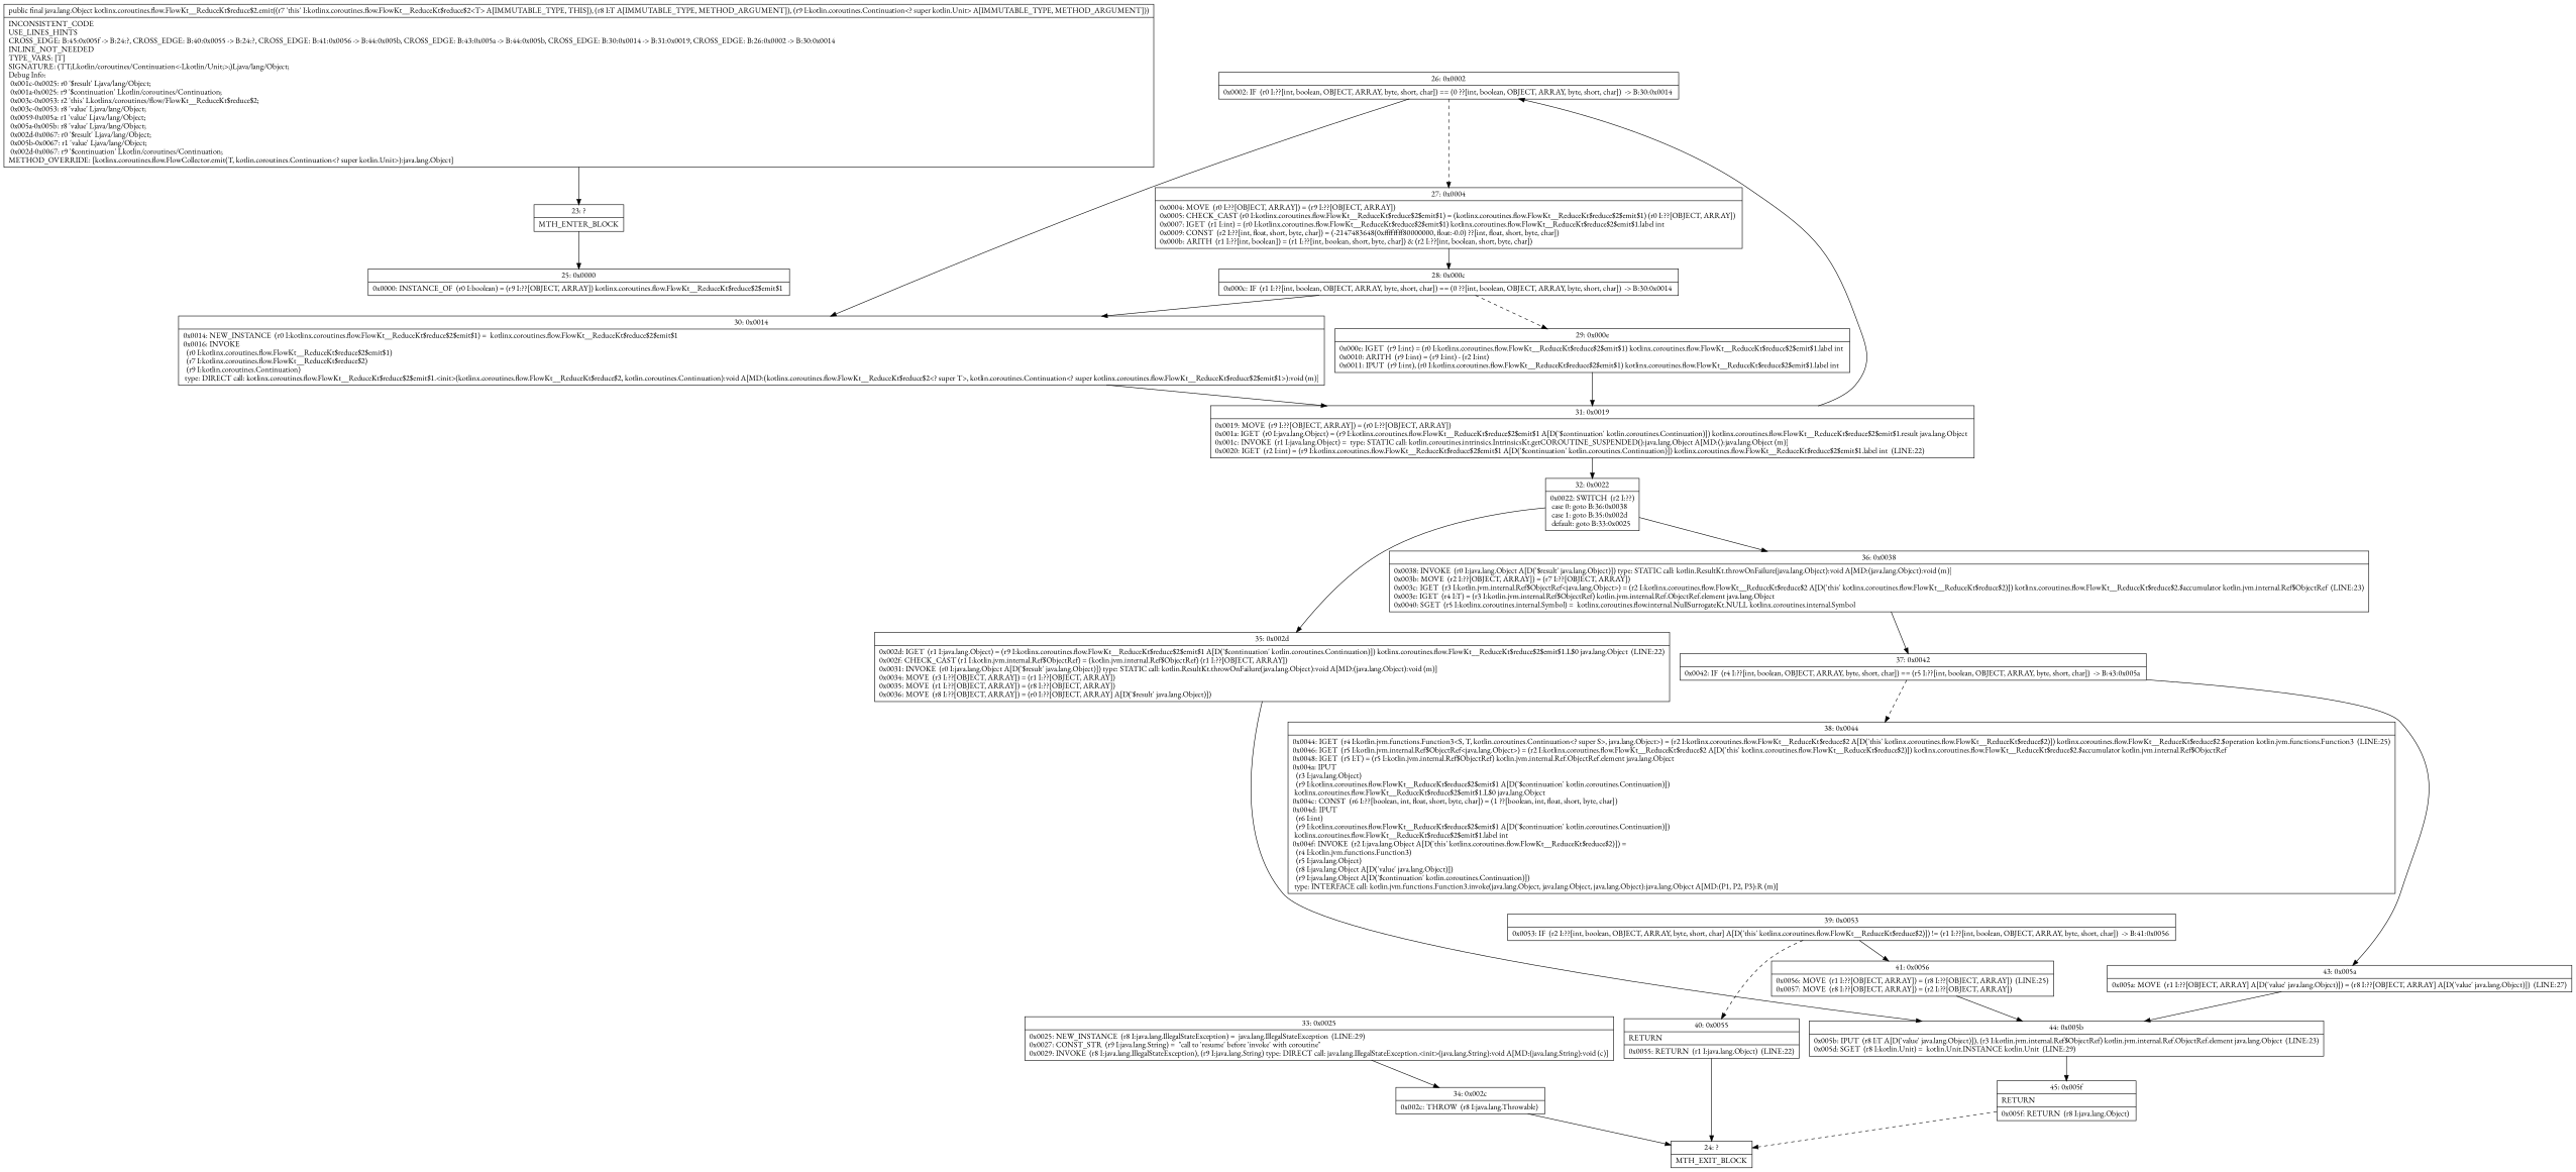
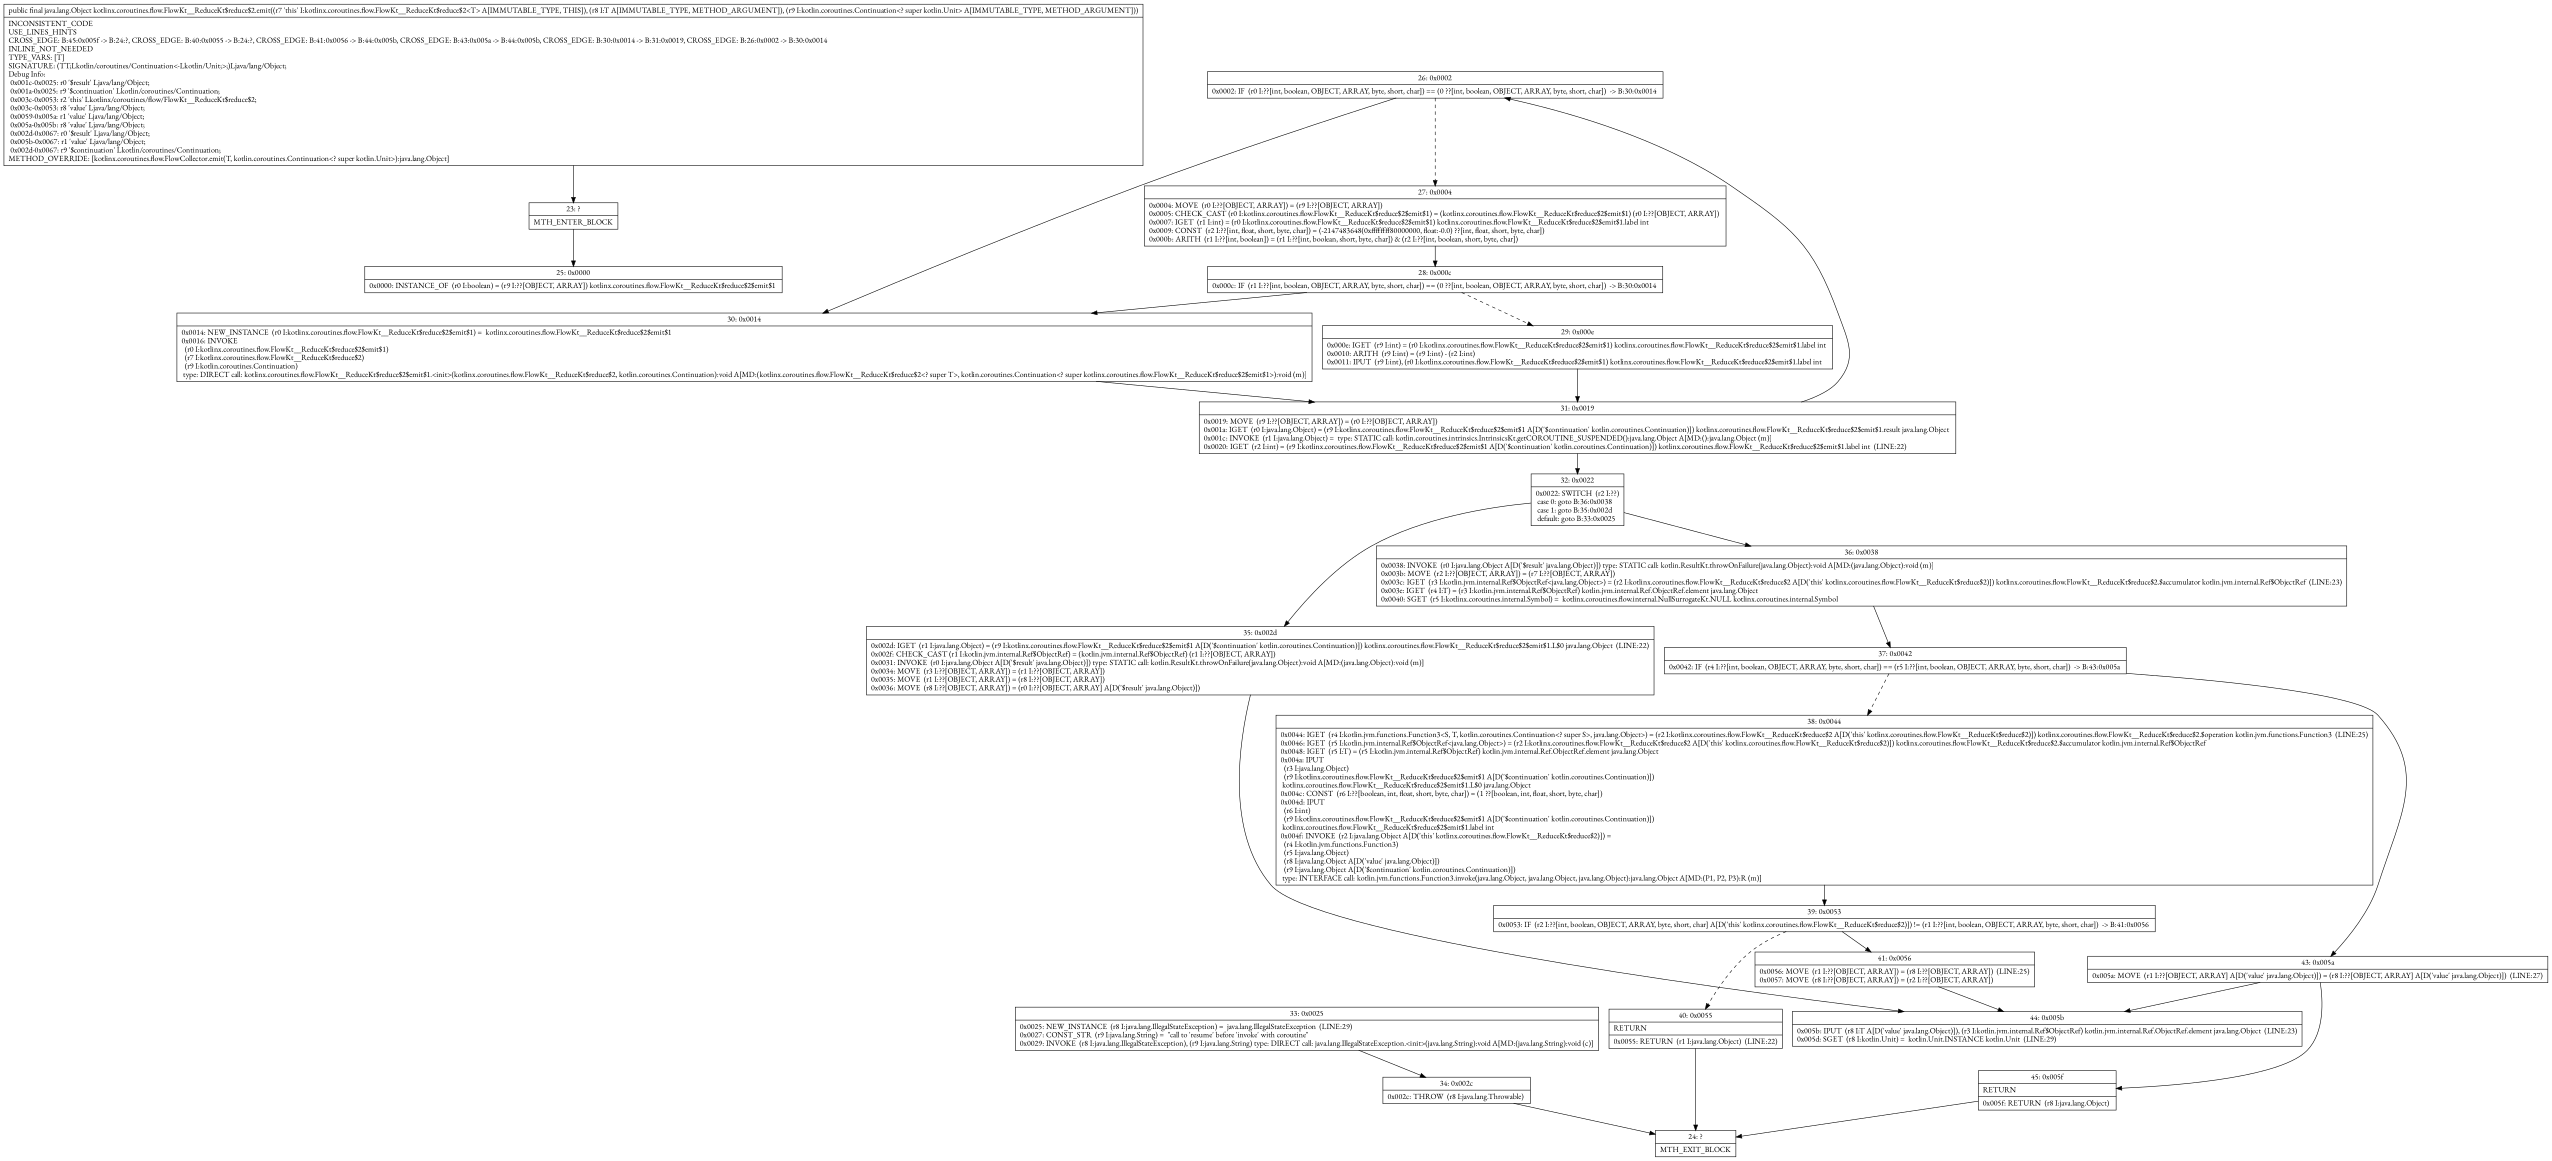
  digraph {
    fontname="EB Garamond"
    node [fontname="EB Garamond" shape=record]
    edge [fontname="EB Garamond"]
    n1 [label="{23\:\ ?|MTH_ENTER_BLOCK\l}"]
    n2 [label="{25\:\ 0x0000|0x0000: INSTANCE_OF  (r0 I:boolean) = (r9 I:??[OBJECT, ARRAY]) kotlinx.coroutines.flow.FlowKt__ReduceKt$reduce$2$emit$1 \l}"]
    n3 [label="{26\:\ 0x0002|0x0002: IF  (r0 I:??[int, boolean, OBJECT, ARRAY, byte, short, char]) == (0 ??[int, boolean, OBJECT, ARRAY, byte, short, char])  \-\> B:30:0x0014 \l}"]
    n4 [label="{27\:\ 0x0004|0x0004: MOVE  (r0 I:??[OBJECT, ARRAY]) = (r9 I:??[OBJECT, ARRAY]) \l0x0005: CHECK_CAST (r0 I:kotlinx.coroutines.flow.FlowKt__ReduceKt$reduce$2$emit$1) = (kotlinx.coroutines.flow.FlowKt__ReduceKt$reduce$2$emit$1) (r0 I:??[OBJECT, ARRAY]) \l0x0007: IGET  (r1 I:int) = (r0 I:kotlinx.coroutines.flow.FlowKt__ReduceKt$reduce$2$emit$1) kotlinx.coroutines.flow.FlowKt__ReduceKt$reduce$2$emit$1.label int \l0x0009: CONST  (r2 I:??[int, float, short, byte, char]) = (\-2147483648(0xffffffff80000000, float:\-0.0) ??[int, float, short, byte, char]) \l0x000b: ARITH  (r1 I:??[int, boolean]) = (r1 I:??[int, boolean, short, byte, char]) & (r2 I:??[int, boolean, short, byte, char]) \l}"]
    n5 [label="{30\:\ 0x0014|0x0014: NEW_INSTANCE  (r0 I:kotlinx.coroutines.flow.FlowKt__ReduceKt$reduce$2$emit$1) =  kotlinx.coroutines.flow.FlowKt__ReduceKt$reduce$2$emit$1 \l0x0016: INVOKE  \l  (r0 I:kotlinx.coroutines.flow.FlowKt__ReduceKt$reduce$2$emit$1)\l  (r7 I:kotlinx.coroutines.flow.FlowKt__ReduceKt$reduce$2)\l  (r9 I:kotlin.coroutines.Continuation)\l type: DIRECT call: kotlinx.coroutines.flow.FlowKt__ReduceKt$reduce$2$emit$1.\<init\>(kotlinx.coroutines.flow.FlowKt__ReduceKt$reduce$2, kotlin.coroutines.Continuation):void A[MD:(kotlinx.coroutines.flow.FlowKt__ReduceKt$reduce$2\<? super T\>, kotlin.coroutines.Continuation\<? super kotlinx.coroutines.flow.FlowKt__ReduceKt$reduce$2$emit$1\>):void (m)]\l}"]
    n6 [label="{28\:\ 0x000c|0x000c: IF  (r1 I:??[int, boolean, OBJECT, ARRAY, byte, short, char]) == (0 ??[int, boolean, OBJECT, ARRAY, byte, short, char])  \-\> B:30:0x0014 \l}"]
    n7 [label="{31\:\ 0x0019|0x0019: MOVE  (r9 I:??[OBJECT, ARRAY]) = (r0 I:??[OBJECT, ARRAY]) \l0x001a: IGET  (r0 I:java.lang.Object) = (r9 I:kotlinx.coroutines.flow.FlowKt__ReduceKt$reduce$2$emit$1 A[D('$continuation' kotlin.coroutines.Continuation)]) kotlinx.coroutines.flow.FlowKt__ReduceKt$reduce$2$emit$1.result java.lang.Object \l0x001c: INVOKE  (r1 I:java.lang.Object) =  type: STATIC call: kotlin.coroutines.intrinsics.IntrinsicsKt.getCOROUTINE_SUSPENDED():java.lang.Object A[MD:():java.lang.Object (m)]\l0x0020: IGET  (r2 I:int) = (r9 I:kotlinx.coroutines.flow.FlowKt__ReduceKt$reduce$2$emit$1 A[D('$continuation' kotlin.coroutines.Continuation)]) kotlinx.coroutines.flow.FlowKt__ReduceKt$reduce$2$emit$1.label int  (LINE:22)\l}"]
    n8 [label="{29\:\ 0x000e|0x000e: IGET  (r9 I:int) = (r0 I:kotlinx.coroutines.flow.FlowKt__ReduceKt$reduce$2$emit$1) kotlinx.coroutines.flow.FlowKt__ReduceKt$reduce$2$emit$1.label int \l0x0010: ARITH  (r9 I:int) = (r9 I:int) \- (r2 I:int) \l0x0011: IPUT  (r9 I:int), (r0 I:kotlinx.coroutines.flow.FlowKt__ReduceKt$reduce$2$emit$1) kotlinx.coroutines.flow.FlowKt__ReduceKt$reduce$2$emit$1.label int \l}"]
    n9 [label="{32\:\ 0x0022|0x0022: SWITCH  (r2 I:??)\l case 0: goto B:36:0x0038\l case 1: goto B:35:0x002d\l default: goto B:33:0x0025 \l}"]
    n10 [label="{35\:\ 0x002d|0x002d: IGET  (r1 I:java.lang.Object) = (r9 I:kotlinx.coroutines.flow.FlowKt__ReduceKt$reduce$2$emit$1 A[D('$continuation' kotlin.coroutines.Continuation)]) kotlinx.coroutines.flow.FlowKt__ReduceKt$reduce$2$emit$1.L$0 java.lang.Object  (LINE:22)\l0x002f: CHECK_CAST (r1 I:kotlin.jvm.internal.Ref$ObjectRef) = (kotlin.jvm.internal.Ref$ObjectRef) (r1 I:??[OBJECT, ARRAY]) \l0x0031: INVOKE  (r0 I:java.lang.Object A[D('$result' java.lang.Object)]) type: STATIC call: kotlin.ResultKt.throwOnFailure(java.lang.Object):void A[MD:(java.lang.Object):void (m)]\l0x0034: MOVE  (r3 I:??[OBJECT, ARRAY]) = (r1 I:??[OBJECT, ARRAY]) \l0x0035: MOVE  (r1 I:??[OBJECT, ARRAY]) = (r8 I:??[OBJECT, ARRAY]) \l0x0036: MOVE  (r8 I:??[OBJECT, ARRAY]) = (r0 I:??[OBJECT, ARRAY] A[D('$result' java.lang.Object)]) \l}"]
    n11 [label="{36\:\ 0x0038|0x0038: INVOKE  (r0 I:java.lang.Object A[D('$result' java.lang.Object)]) type: STATIC call: kotlin.ResultKt.throwOnFailure(java.lang.Object):void A[MD:(java.lang.Object):void (m)]\l0x003b: MOVE  (r2 I:??[OBJECT, ARRAY]) = (r7 I:??[OBJECT, ARRAY]) \l0x003c: IGET  (r3 I:kotlin.jvm.internal.Ref$ObjectRef\<java.lang.Object\>) = (r2 I:kotlinx.coroutines.flow.FlowKt__ReduceKt$reduce$2 A[D('this' kotlinx.coroutines.flow.FlowKt__ReduceKt$reduce$2)]) kotlinx.coroutines.flow.FlowKt__ReduceKt$reduce$2.$accumulator kotlin.jvm.internal.Ref$ObjectRef  (LINE:23)\l0x003e: IGET  (r4 I:T) = (r3 I:kotlin.jvm.internal.Ref$ObjectRef) kotlin.jvm.internal.Ref.ObjectRef.element java.lang.Object \l0x0040: SGET  (r5 I:kotlinx.coroutines.internal.Symbol) =  kotlinx.coroutines.flow.internal.NullSurrogateKt.NULL kotlinx.coroutines.internal.Symbol \l}"]
    n12 [label="{33\:\ 0x0025|0x0025: NEW_INSTANCE  (r8 I:java.lang.IllegalStateException) =  java.lang.IllegalStateException  (LINE:29)\l0x0027: CONST_STR  (r9 I:java.lang.String) =  \"call to 'resume' before 'invoke' with coroutine\" \l0x0029: INVOKE  (r8 I:java.lang.IllegalStateException), (r9 I:java.lang.String) type: DIRECT call: java.lang.IllegalStateException.\<init\>(java.lang.String):void A[MD:(java.lang.String):void (c)]\l}"]
    n13 [label="{34\:\ 0x002c|0x002c: THROW  (r8 I:java.lang.Throwable) \l}"]
    n14 [label="{44\:\ 0x005b|0x005b: IPUT  (r8 I:T A[D('value' java.lang.Object)]), (r3 I:kotlin.jvm.internal.Ref$ObjectRef) kotlin.jvm.internal.Ref.ObjectRef.element java.lang.Object  (LINE:23)\l0x005d: SGET  (r8 I:kotlin.Unit) =  kotlin.Unit.INSTANCE kotlin.Unit  (LINE:29)\l}"]
    n15 [label="{37\:\ 0x0042|0x0042: IF  (r4 I:??[int, boolean, OBJECT, ARRAY, byte, short, char]) == (r5 I:??[int, boolean, OBJECT, ARRAY, byte, short, char])  \-\> B:43:0x005a \l}"]
    n16 [label="{24\:\ ?|MTH_EXIT_BLOCK\l}"]
    n17 [label="{45\:\ 0x005f|RETURN\l|0x005f: RETURN  (r8 I:java.lang.Object) \l}"]
    n18 [label="{38\:\ 0x0044|0x0044: IGET  (r4 I:kotlin.jvm.functions.Function3\<S, T, kotlin.coroutines.Continuation\<? super S\>, java.lang.Object\>) = (r2 I:kotlinx.coroutines.flow.FlowKt__ReduceKt$reduce$2 A[D('this' kotlinx.coroutines.flow.FlowKt__ReduceKt$reduce$2)]) kotlinx.coroutines.flow.FlowKt__ReduceKt$reduce$2.$operation kotlin.jvm.functions.Function3  (LINE:25)\l0x0046: IGET  (r5 I:kotlin.jvm.internal.Ref$ObjectRef\<java.lang.Object\>) = (r2 I:kotlinx.coroutines.flow.FlowKt__ReduceKt$reduce$2 A[D('this' kotlinx.coroutines.flow.FlowKt__ReduceKt$reduce$2)]) kotlinx.coroutines.flow.FlowKt__ReduceKt$reduce$2.$accumulator kotlin.jvm.internal.Ref$ObjectRef \l0x0048: IGET  (r5 I:T) = (r5 I:kotlin.jvm.internal.Ref$ObjectRef) kotlin.jvm.internal.Ref.ObjectRef.element java.lang.Object \l0x004a: IPUT  \l  (r3 I:java.lang.Object)\l  (r9 I:kotlinx.coroutines.flow.FlowKt__ReduceKt$reduce$2$emit$1 A[D('$continuation' kotlin.coroutines.Continuation)])\l kotlinx.coroutines.flow.FlowKt__ReduceKt$reduce$2$emit$1.L$0 java.lang.Object \l0x004c: CONST  (r6 I:??[boolean, int, float, short, byte, char]) = (1 ??[boolean, int, float, short, byte, char]) \l0x004d: IPUT  \l  (r6 I:int)\l  (r9 I:kotlinx.coroutines.flow.FlowKt__ReduceKt$reduce$2$emit$1 A[D('$continuation' kotlin.coroutines.Continuation)])\l kotlinx.coroutines.flow.FlowKt__ReduceKt$reduce$2$emit$1.label int \l0x004f: INVOKE  (r2 I:java.lang.Object A[D('this' kotlinx.coroutines.flow.FlowKt__ReduceKt$reduce$2)]) = \l  (r4 I:kotlin.jvm.functions.Function3)\l  (r5 I:java.lang.Object)\l  (r8 I:java.lang.Object A[D('value' java.lang.Object)])\l  (r9 I:java.lang.Object A[D('$continuation' kotlin.coroutines.Continuation)])\l type: INTERFACE call: kotlin.jvm.functions.Function3.invoke(java.lang.Object, java.lang.Object, java.lang.Object):java.lang.Object A[MD:(P1, P2, P3):R (m)]\l}"]
    n19 [label="{43\:\ 0x005a|0x005a: MOVE  (r1 I:??[OBJECT, ARRAY] A[D('value' java.lang.Object)]) = (r8 I:??[OBJECT, ARRAY] A[D('value' java.lang.Object)])  (LINE:27)\l}"]
    n20 [label="{39\:\ 0x0053|0x0053: IF  (r2 I:??[int, boolean, OBJECT, ARRAY, byte, short, char] A[D('this' kotlinx.coroutines.flow.FlowKt__ReduceKt$reduce$2)]) != (r1 I:??[int, boolean, OBJECT, ARRAY, byte, short, char])  \-\> B:41:0x0056 \l}"]
    n21 [label="{40\:\ 0x0055|RETURN\l|0x0055: RETURN  (r1 I:java.lang.Object)  (LINE:22)\l}"]
    n22 [label="{41\:\ 0x0056|0x0056: MOVE  (r1 I:??[OBJECT, ARRAY]) = (r8 I:??[OBJECT, ARRAY])  (LINE:25)\l0x0057: MOVE  (r8 I:??[OBJECT, ARRAY]) = (r2 I:??[OBJECT, ARRAY]) \l}"]
    n23 [label="{public final java.lang.Object kotlinx.coroutines.flow.FlowKt__ReduceKt$reduce$2.emit((r7 'this' I:kotlinx.coroutines.flow.FlowKt__ReduceKt$reduce$2\<T\> A[IMMUTABLE_TYPE, THIS]), (r8 I:T A[IMMUTABLE_TYPE, METHOD_ARGUMENT]), (r9 I:kotlin.coroutines.Continuation\<? super kotlin.Unit\> A[IMMUTABLE_TYPE, METHOD_ARGUMENT]))  | INCONSISTENT_CODE\lUSE_LINES_HINTS\lCROSS_EDGE: B:45:0x005f \-\> B:24:?, CROSS_EDGE: B:40:0x0055 \-\> B:24:?, CROSS_EDGE: B:41:0x0056 \-\> B:44:0x005b, CROSS_EDGE: B:43:0x005a \-\> B:44:0x005b, CROSS_EDGE: B:30:0x0014 \-\> B:31:0x0019, CROSS_EDGE: B:26:0x0002 \-\> B:30:0x0014\lINLINE_NOT_NEEDED\lTYPE_VARS: [T]\lSIGNATURE: (TT;Lkotlin\/coroutines\/Continuation\<\-Lkotlin\/Unit;\>;)Ljava\/lang\/Object;\lDebug Info:\l  0x001c\-0x0025: r0 '$result' Ljava\/lang\/Object;\l  0x001a\-0x0025: r9 '$continuation' Lkotlin\/coroutines\/Continuation;\l  0x003c\-0x0053: r2 'this' Lkotlinx\/coroutines\/flow\/FlowKt__ReduceKt$reduce$2;\l  0x003c\-0x0053: r8 'value' Ljava\/lang\/Object;\l  0x0059\-0x005a: r1 'value' Ljava\/lang\/Object;\l  0x005a\-0x005b: r8 'value' Ljava\/lang\/Object;\l  0x002d\-0x0067: r0 '$result' Ljava\/lang\/Object;\l  0x005b\-0x0067: r1 'value' Ljava\/lang\/Object;\l  0x002d\-0x0067: r9 '$continuation' Lkotlin\/coroutines\/Continuation;\lMETHOD_OVERRIDE: [kotlinx.coroutines.flow.FlowCollector.emit(T, kotlin.coroutines.Continuation\<? super kotlin.Unit\>):java.lang.Object]\l}"]
    n1 -> n2
    n3 -> n4 [style=dashed]
    n3 -> n5
    n4 -> n6
    n5 -> n7
    n6 -> n5
    n6 -> n8 [style=dashed]
    n7 -> n3
    n7 -> n9
    n8 -> n7
    n9 -> n10
    n9 -> n11
    n10 -> n14
    n11 -> n15
    n12 -> n13
    n13 -> n16
-   n14 -> n17
+   n19 -> n17
    n15 -> n18 [style=dashed]
    n15 -> n19
-   n17 -> n16 [style=dashed]
+   n17 -> n16
+   n18 -> n20
    n19 -> n14
    n20 -> n21 [style=dashed]
    n20 -> n22
    n21 -> n16
    n22 -> n14
    n23 -> n1
  }
